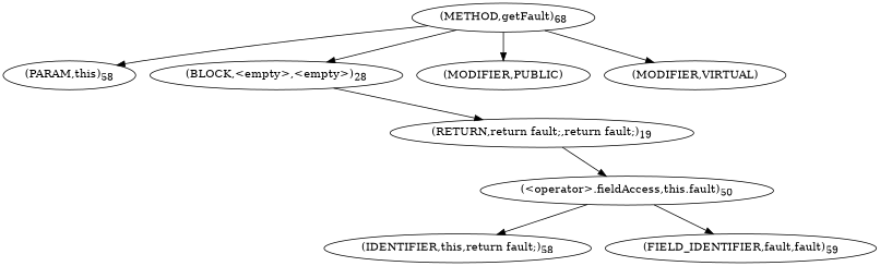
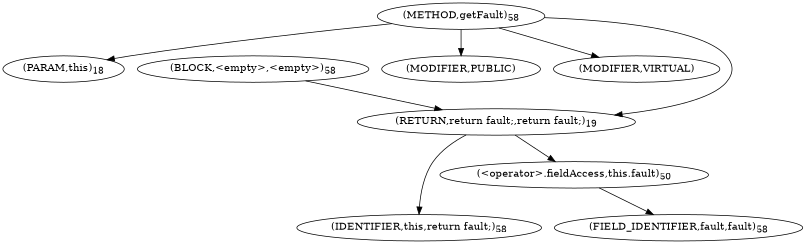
  digraph {
-   n1 [label=<(METHOD,getFault)<SUB>68</SUB>>]
-   n2 [label=<(PARAM,this)<SUB>58</SUB>>]
-   n3 [label=<(BLOCK,&lt;empty&gt;,&lt;empty&gt;)<SUB>28</SUB>>]
+   n1 [label=<(METHOD,getFault)<SUB>58</SUB>>]
+   n2 [label=<(PARAM,this)<SUB>18</SUB>>]
+   n3 [label=<(BLOCK,&lt;empty&gt;,&lt;empty&gt;)<SUB>58</SUB>>]
    n4 [label=<(MODIFIER,PUBLIC)>]
    n5 [label=<(MODIFIER,VIRTUAL)>]
    n6 [label=<(RETURN,return fault;,return fault;)<SUB>19</SUB>>]
    n7 [label=<(&lt;operator&gt;.fieldAccess,this.fault)<SUB>50</SUB>>]
    n8 [label=<(IDENTIFIER,this,return fault;)<SUB>58</SUB>>]
-   n9 [label=<(FIELD_IDENTIFIER,fault,fault)<SUB>59</SUB>>]
+   n9 [label=<(FIELD_IDENTIFIER,fault,fault)<SUB>58</SUB>>]
    n1 -> n2
-   n1 -> n3
+   n1 -> n6
    n1 -> n4
    n1 -> n5
    n3 -> n6
    n6 -> n7
-   n7 -> n8
+   n6 -> n8
    n7 -> n9
  }
